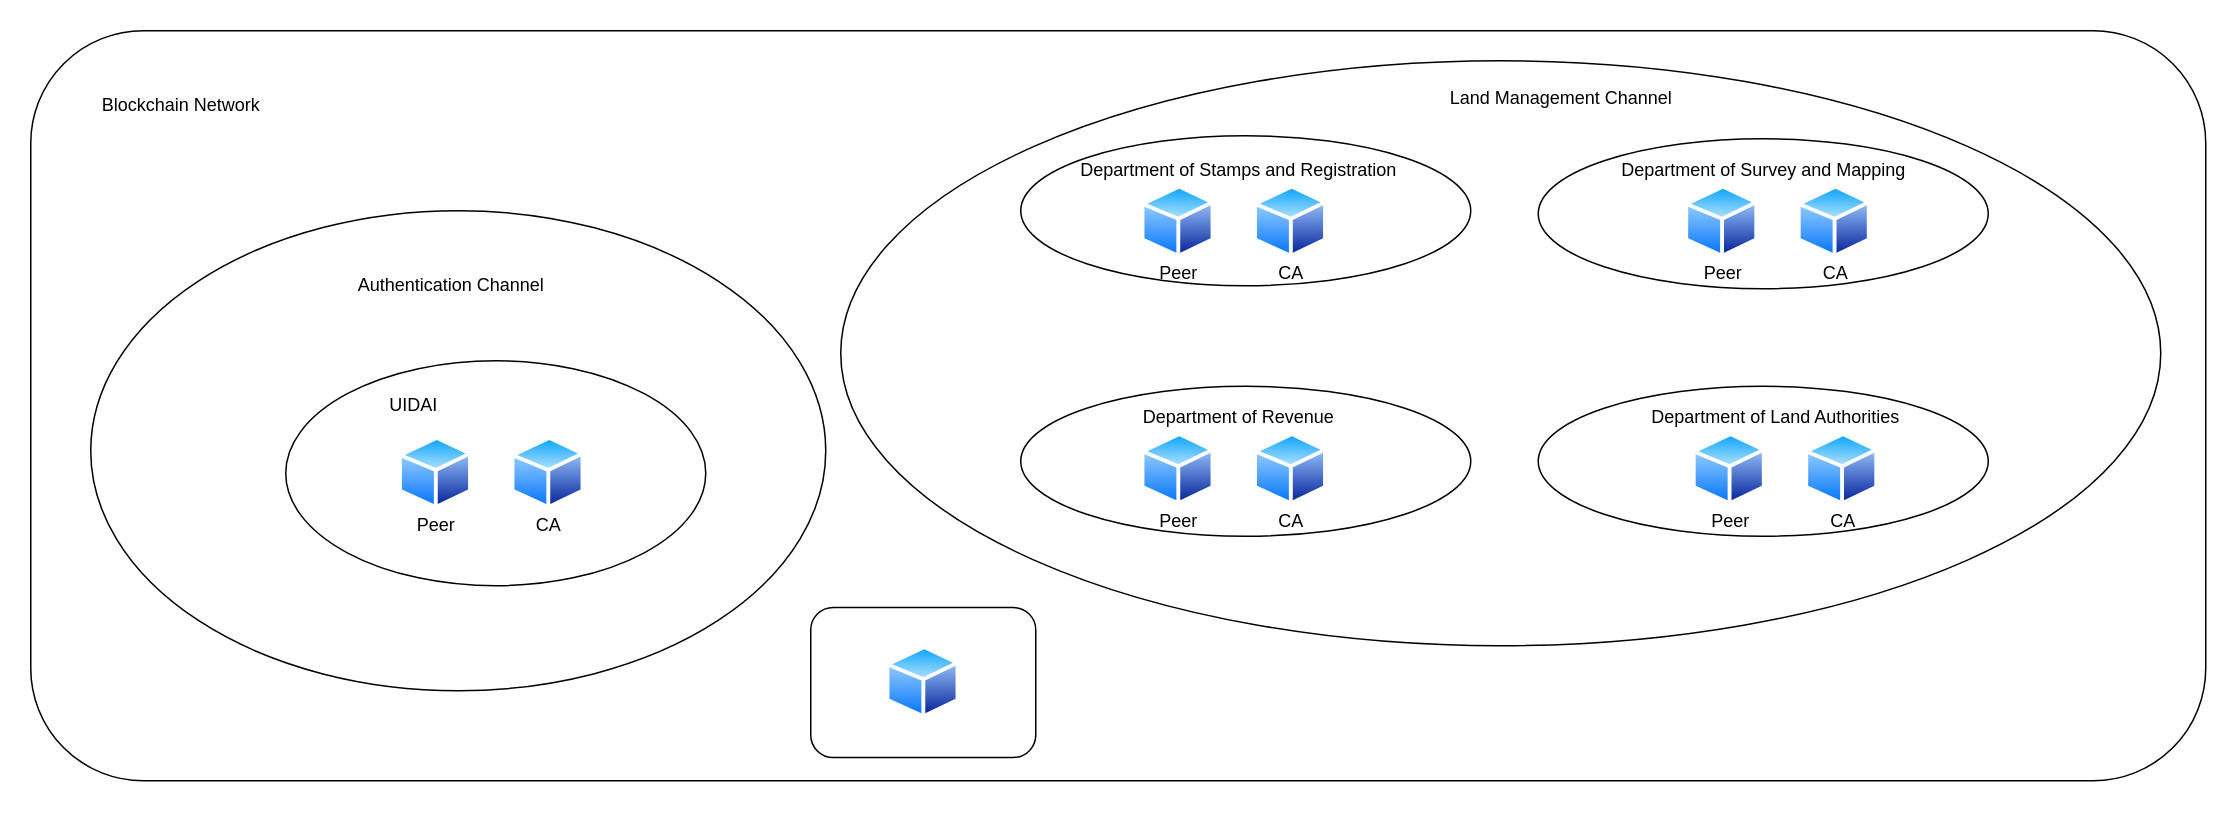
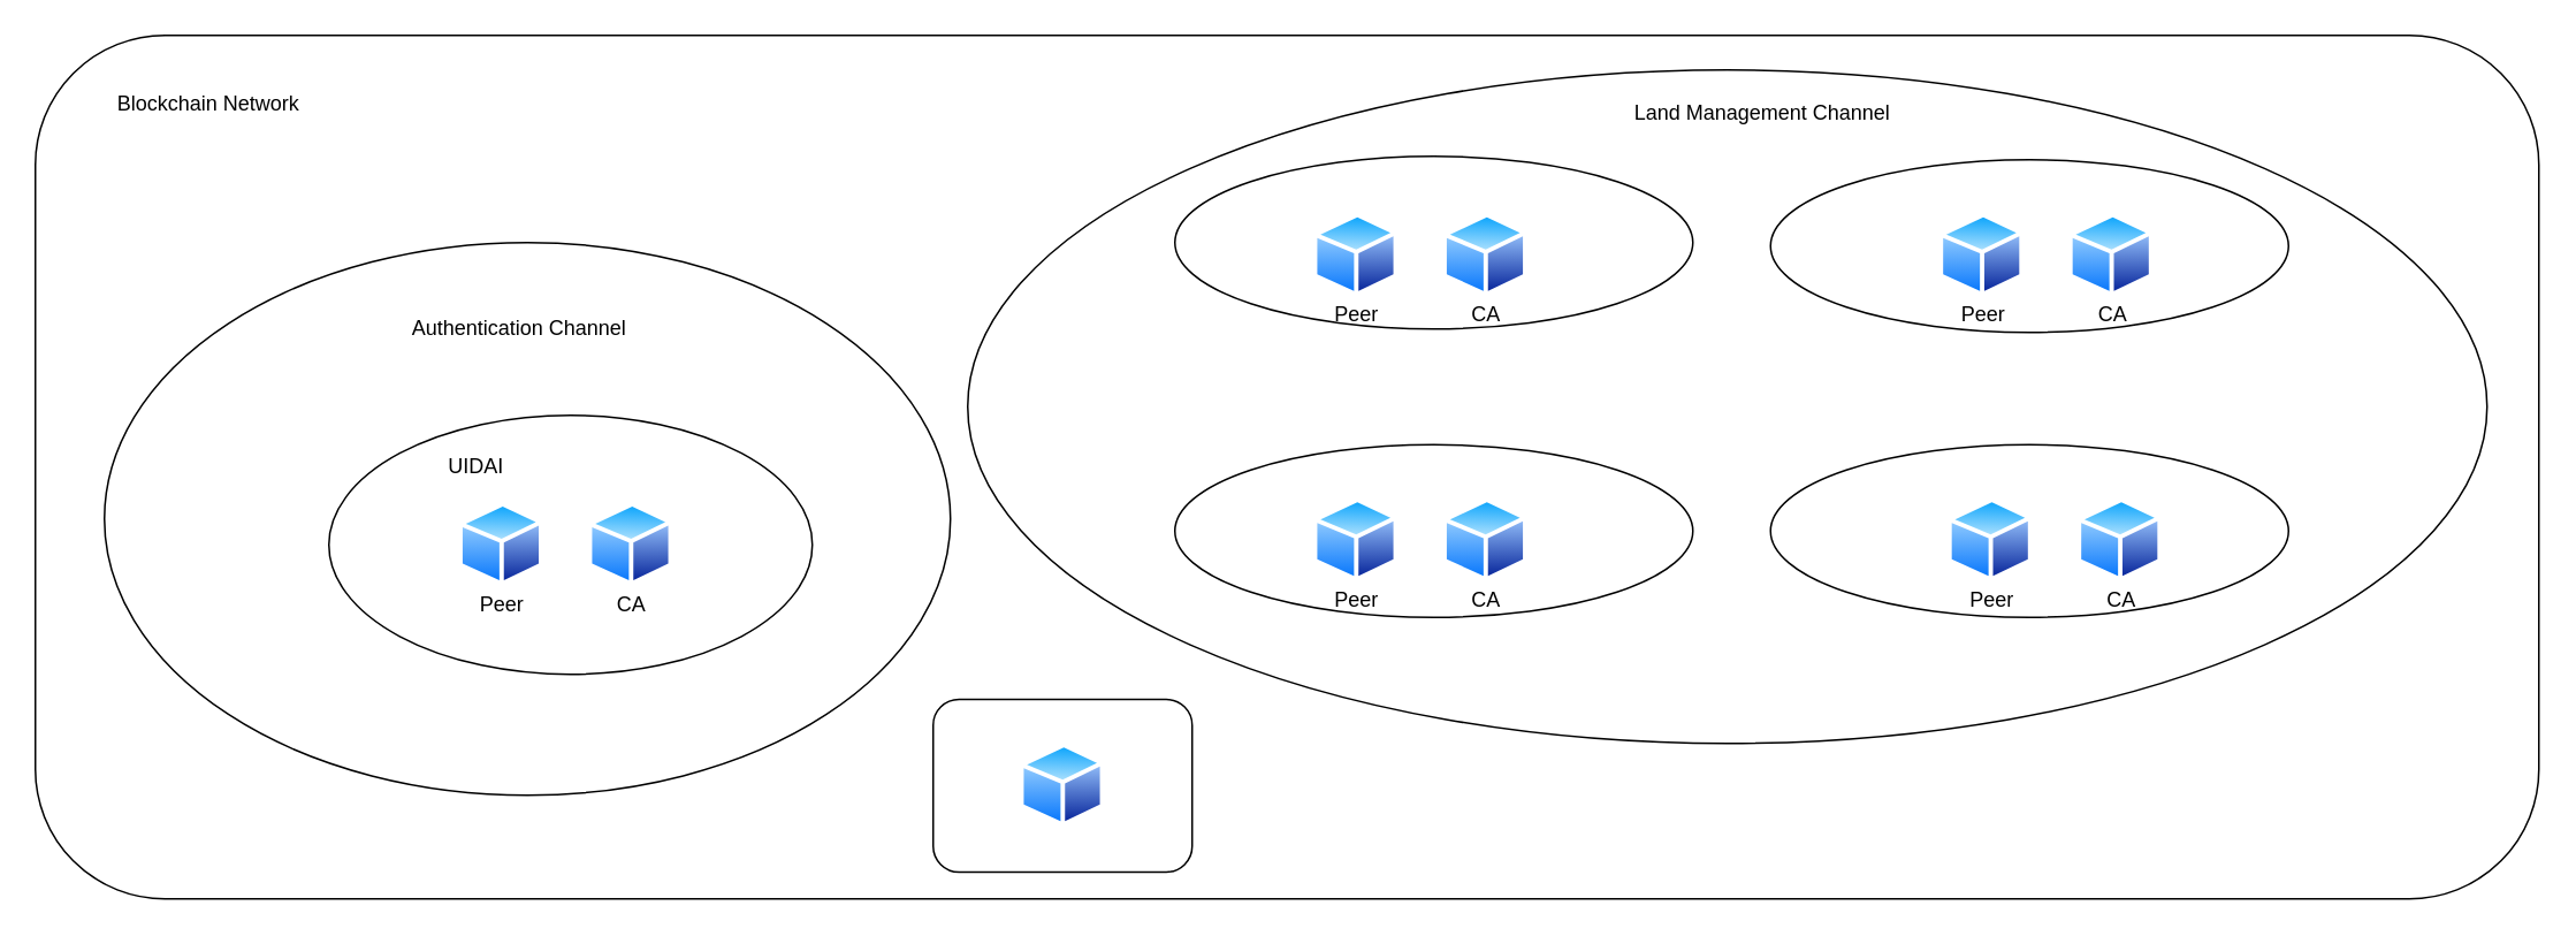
  <mxCell id="0" />
  <mxCell id="1" parent="0" />
  <mxCell id="2" value="" style="rounded=1;whiteSpace=wrap;html=1;" vertex="1" parent="1"><mxGeometry x="20" y="20" width="1450" height="500" as="geometry" /></mxCell>
- <mxCell id="3" value="Blockchain Network" style="text;html=1;align=center;verticalAlign=middle;resizable=0;points=[];autosize=1;strokeColor=none;fillColor=none;" vertex="1" parent="1"><mxGeometry x="60" y="60" width="120" height="20" as="geometry" /></mxCell>
+ <mxCell id="3" value="Blockchain Network" style="text;html=1;align=center;verticalAlign=middle;resizable=0;points=[];autosize=1;strokeColor=none;fillColor=none;" vertex="1" parent="1"><mxGeometry x="60" y="50" width="120" height="20" as="geometry" /></mxCell>
  <mxCell id="4" value="" style="ellipse;whiteSpace=wrap;html=1;" vertex="1" parent="1"><mxGeometry x="60" y="140" width="490" height="320" as="geometry" /></mxCell>
  <mxCell id="5" value="" style="rounded=1;whiteSpace=wrap;html=1;" vertex="1" parent="1"><mxGeometry x="540" y="404.5" width="150" height="100" as="geometry" /></mxCell>
  <mxCell id="6" value="" style="aspect=fixed;perimeter=ellipsePerimeter;html=1;align=center;shadow=0;dashed=0;spacingTop=3;image;image=img/lib/active_directory/generic_node.svg;" vertex="1" parent="1"><mxGeometry x="590" y="430" width="50" height="49" as="geometry" /></mxCell>
  <mxCell id="7" value="" style="ellipse;whiteSpace=wrap;html=1;" vertex="1" parent="1"><mxGeometry x="560" y="40" width="880" height="390" as="geometry" /></mxCell>
  <mxCell id="8" value="Authentication Channel" style="text;html=1;align=center;verticalAlign=middle;resizable=0;points=[];autosize=1;strokeColor=none;fillColor=none;" vertex="1" parent="1"><mxGeometry x="230" y="180" width="140" height="20" as="geometry" /></mxCell>
  <mxCell id="9" value="" style="ellipse;whiteSpace=wrap;html=1;" vertex="1" parent="1"><mxGeometry x="680" y="257" width="300" height="100" as="geometry" /></mxCell>
  <mxCell id="10" value="" style="ellipse;whiteSpace=wrap;html=1;" vertex="1" parent="1"><mxGeometry x="680" y="90" width="300" height="100" as="geometry" /></mxCell>
  <mxCell id="11" value="" style="ellipse;whiteSpace=wrap;html=1;" vertex="1" parent="1"><mxGeometry x="1025" y="257" width="300" height="100" as="geometry" /></mxCell>
  <mxCell id="12" value="" style="ellipse;whiteSpace=wrap;html=1;" vertex="1" parent="1"><mxGeometry x="1025" y="92" width="300" height="100" as="geometry" /></mxCell>
  <mxCell id="13" value="" style="ellipse;whiteSpace=wrap;html=1;" vertex="1" parent="1"><mxGeometry x="190" y="240" width="280" height="150" as="geometry" /></mxCell>
  <mxCell id="14" value="UIDAI" style="text;html=1;align=center;verticalAlign=middle;resizable=0;points=[];autosize=1;strokeColor=none;fillColor=none;" vertex="1" parent="1"><mxGeometry x="250" y="260" width="50" height="20" as="geometry" /></mxCell>
  <mxCell id="15" value="" style="aspect=fixed;perimeter=ellipsePerimeter;html=1;align=center;shadow=0;dashed=0;spacingTop=3;image;image=img/lib/active_directory/generic_node.svg;" vertex="1" parent="1"><mxGeometry x="265" y="290.5" width="50" height="49" as="geometry" /></mxCell>
  <mxCell id="16" value="" style="aspect=fixed;perimeter=ellipsePerimeter;html=1;align=center;shadow=0;dashed=0;spacingTop=3;image;image=img/lib/active_directory/generic_node.svg;" vertex="1" parent="1"><mxGeometry x="340" y="290.5" width="50" height="49" as="geometry" /></mxCell>
  <mxCell id="17" value="Peer" style="text;html=1;align=center;verticalAlign=middle;resizable=0;points=[];autosize=1;strokeColor=none;fillColor=none;" vertex="1" parent="1"><mxGeometry x="270" y="339.5" width="40" height="20" as="geometry" /></mxCell>
  <mxCell id="18" value="CA" style="text;html=1;align=center;verticalAlign=middle;resizable=0;points=[];autosize=1;strokeColor=none;fillColor=none;" vertex="1" parent="1"><mxGeometry x="350" y="339.5" width="30" height="20" as="geometry" /></mxCell>
- <mxCell id="19" value="Land Management Channel" style="text;html=1;align=center;verticalAlign=middle;resizable=0;points=[];autosize=1;strokeColor=none;fillColor=none;" vertex="1" parent="1"><mxGeometry x="960" y="55" width="160" height="20" as="geometry" /></mxCell>
+ <mxCell id="19" value="Land Management Channel" style="text;html=1;align=center;verticalAlign=middle;resizable=0;points=[];autosize=1;strokeColor=none;fillColor=none;" vertex="1" parent="1"><mxGeometry x="940" y="55" width="160" height="20" as="geometry" /></mxCell>
  <mxCell id="20" value="" style="aspect=fixed;perimeter=ellipsePerimeter;html=1;align=center;shadow=0;dashed=0;spacingTop=3;image;image=img/lib/active_directory/generic_node.svg;" vertex="1" parent="1"><mxGeometry x="760" y="123" width="50" height="49" as="geometry" /></mxCell>
  <mxCell id="21" value="" style="aspect=fixed;perimeter=ellipsePerimeter;html=1;align=center;shadow=0;dashed=0;spacingTop=3;image;image=img/lib/active_directory/generic_node.svg;" vertex="1" parent="1"><mxGeometry x="835" y="123" width="50" height="49" as="geometry" /></mxCell>
  <mxCell id="22" value="Peer" style="text;html=1;align=center;verticalAlign=middle;resizable=0;points=[];autosize=1;strokeColor=none;fillColor=none;" vertex="1" parent="1"><mxGeometry x="765" y="172" width="40" height="20" as="geometry" /></mxCell>
  <mxCell id="23" value="CA" style="text;html=1;align=center;verticalAlign=middle;resizable=0;points=[];autosize=1;strokeColor=none;fillColor=none;" vertex="1" parent="1"><mxGeometry x="845" y="172" width="30" height="20" as="geometry" /></mxCell>
  <mxCell id="24" value="" style="aspect=fixed;perimeter=ellipsePerimeter;html=1;align=center;shadow=0;dashed=0;spacingTop=3;image;image=img/lib/active_directory/generic_node.svg;" vertex="1" parent="1"><mxGeometry x="760" y="288" width="50" height="49" as="geometry" /></mxCell>
  <mxCell id="25" value="" style="aspect=fixed;perimeter=ellipsePerimeter;html=1;align=center;shadow=0;dashed=0;spacingTop=3;image;image=img/lib/active_directory/generic_node.svg;" vertex="1" parent="1"><mxGeometry x="835" y="288" width="50" height="49" as="geometry" /></mxCell>
  <mxCell id="26" value="Peer" style="text;html=1;align=center;verticalAlign=middle;resizable=0;points=[];autosize=1;strokeColor=none;fillColor=none;" vertex="1" parent="1"><mxGeometry x="765" y="337" width="40" height="20" as="geometry" /></mxCell>
  <mxCell id="27" value="CA" style="text;html=1;align=center;verticalAlign=middle;resizable=0;points=[];autosize=1;strokeColor=none;fillColor=none;" vertex="1" parent="1"><mxGeometry x="845" y="337" width="30" height="20" as="geometry" /></mxCell>
  <mxCell id="28" value="" style="aspect=fixed;perimeter=ellipsePerimeter;html=1;align=center;shadow=0;dashed=0;spacingTop=3;image;image=img/lib/active_directory/generic_node.svg;" vertex="1" parent="1"><mxGeometry x="1127.5" y="288" width="50" height="49" as="geometry" /></mxCell>
  <mxCell id="29" value="" style="aspect=fixed;perimeter=ellipsePerimeter;html=1;align=center;shadow=0;dashed=0;spacingTop=3;image;image=img/lib/active_directory/generic_node.svg;" vertex="1" parent="1"><mxGeometry x="1202.5" y="288" width="50" height="49" as="geometry" /></mxCell>
  <mxCell id="30" value="Peer" style="text;html=1;align=center;verticalAlign=middle;resizable=0;points=[];autosize=1;strokeColor=none;fillColor=none;" vertex="1" parent="1"><mxGeometry x="1132.5" y="337" width="40" height="20" as="geometry" /></mxCell>
  <mxCell id="31" value="CA" style="text;html=1;align=center;verticalAlign=middle;resizable=0;points=[];autosize=1;strokeColor=none;fillColor=none;" vertex="1" parent="1"><mxGeometry x="1212.5" y="337" width="30" height="20" as="geometry" /></mxCell>
  <mxCell id="32" value="" style="aspect=fixed;perimeter=ellipsePerimeter;html=1;align=center;shadow=0;dashed=0;spacingTop=3;image;image=img/lib/active_directory/generic_node.svg;" vertex="1" parent="1"><mxGeometry x="1122.5" y="123" width="50" height="49" as="geometry" /></mxCell>
  <mxCell id="33" value="" style="aspect=fixed;perimeter=ellipsePerimeter;html=1;align=center;shadow=0;dashed=0;spacingTop=3;image;image=img/lib/active_directory/generic_node.svg;" vertex="1" parent="1"><mxGeometry x="1197.5" y="123" width="50" height="49" as="geometry" /></mxCell>
  <mxCell id="34" value="Peer" style="text;html=1;align=center;verticalAlign=middle;resizable=0;points=[];autosize=1;strokeColor=none;fillColor=none;" vertex="1" parent="1"><mxGeometry x="1127.5" y="172" width="40" height="20" as="geometry" /></mxCell>
  <mxCell id="35" value="CA" style="text;html=1;align=center;verticalAlign=middle;resizable=0;points=[];autosize=1;strokeColor=none;fillColor=none;" vertex="1" parent="1"><mxGeometry x="1207.5" y="172" width="30" height="20" as="geometry" /></mxCell>
- <mxCell id="36" value="Department of Revenue" style="text;html=1;align=center;verticalAlign=middle;resizable=0;points=[];autosize=1;strokeColor=none;fillColor=none;" vertex="1" parent="1"><mxGeometry x="755" y="268" width="140" height="20" as="geometry" /></mxCell>
- <mxCell id="37" value="Department of Survey and Mapping" style="text;html=1;align=center;verticalAlign=middle;resizable=0;points=[];autosize=1;strokeColor=none;fillColor=none;" vertex="1" parent="1"><mxGeometry x="1075" y="103" width="200" height="20" as="geometry" /></mxCell>
- <mxCell id="38" value="Department of Stamps and Registration" style="text;html=1;align=center;verticalAlign=middle;resizable=0;points=[];autosize=1;strokeColor=none;fillColor=none;" vertex="1" parent="1"><mxGeometry x="710" y="103" width="230" height="20" as="geometry" /></mxCell>
- <mxCell id="39" value="Department of Land Authorities" style="text;html=1;align=center;verticalAlign=middle;resizable=0;points=[];autosize=1;strokeColor=none;fillColor=none;" vertex="1" parent="1"><mxGeometry x="1092.5" y="268" width="180" height="20" as="geometry" /></mxCell>
